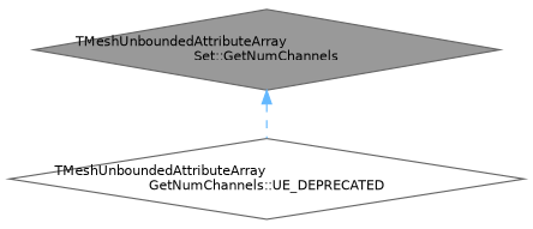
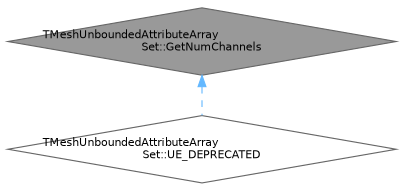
  digraph {
    rankdir=TB
    node [fontname=Helvetica fontsize=10 shape=diamond style=filled]
    n1 [color=gray40 fillcolor=grey60 fontcolor=black height=0.2 label="TMeshUnboundedAttributeArray\lSet::GetNumChannels" width=0.4]
-   n2 [color=grey40 fillcolor=white height=0.2 label="TMeshUnboundedAttributeArray\lGetNumChannels::UE_DEPRECATED" width=0.4]
+   n2 [color=grey40 fillcolor=white height=0.2 label="TMeshUnboundedAttributeArray\lSet::UE_DEPRECATED" width=0.4]
    n1 -> n2 [color=steelblue1 dir=back fontname=Helvetica fontsize=10 labelfontname=Helvetica labelfontsize=10 style=dashed]
  }
